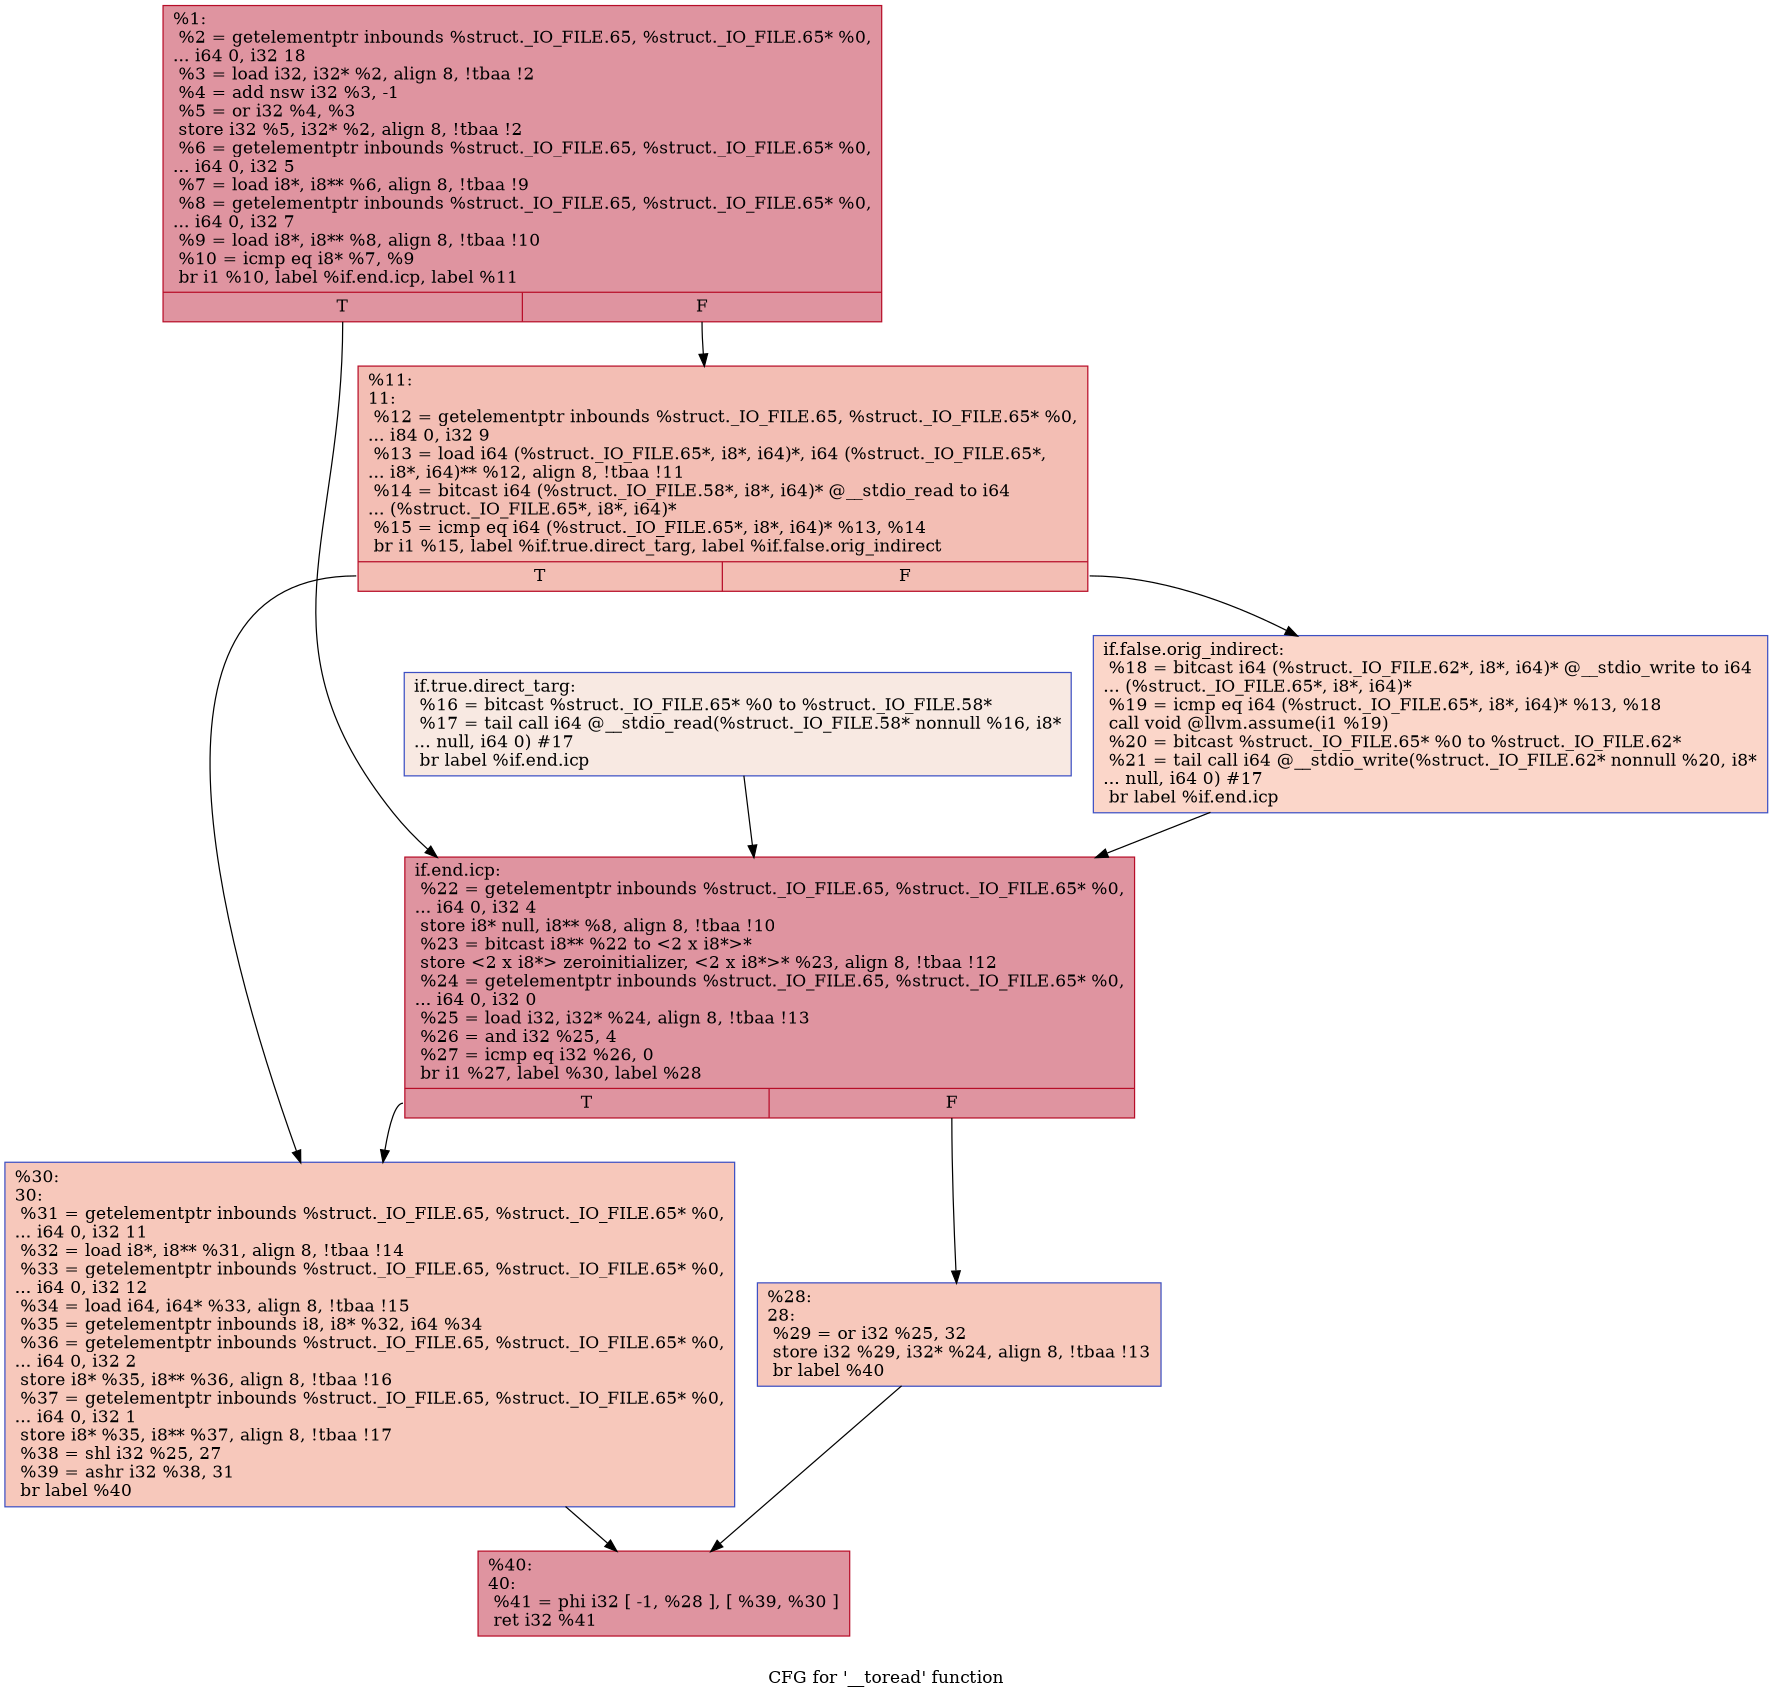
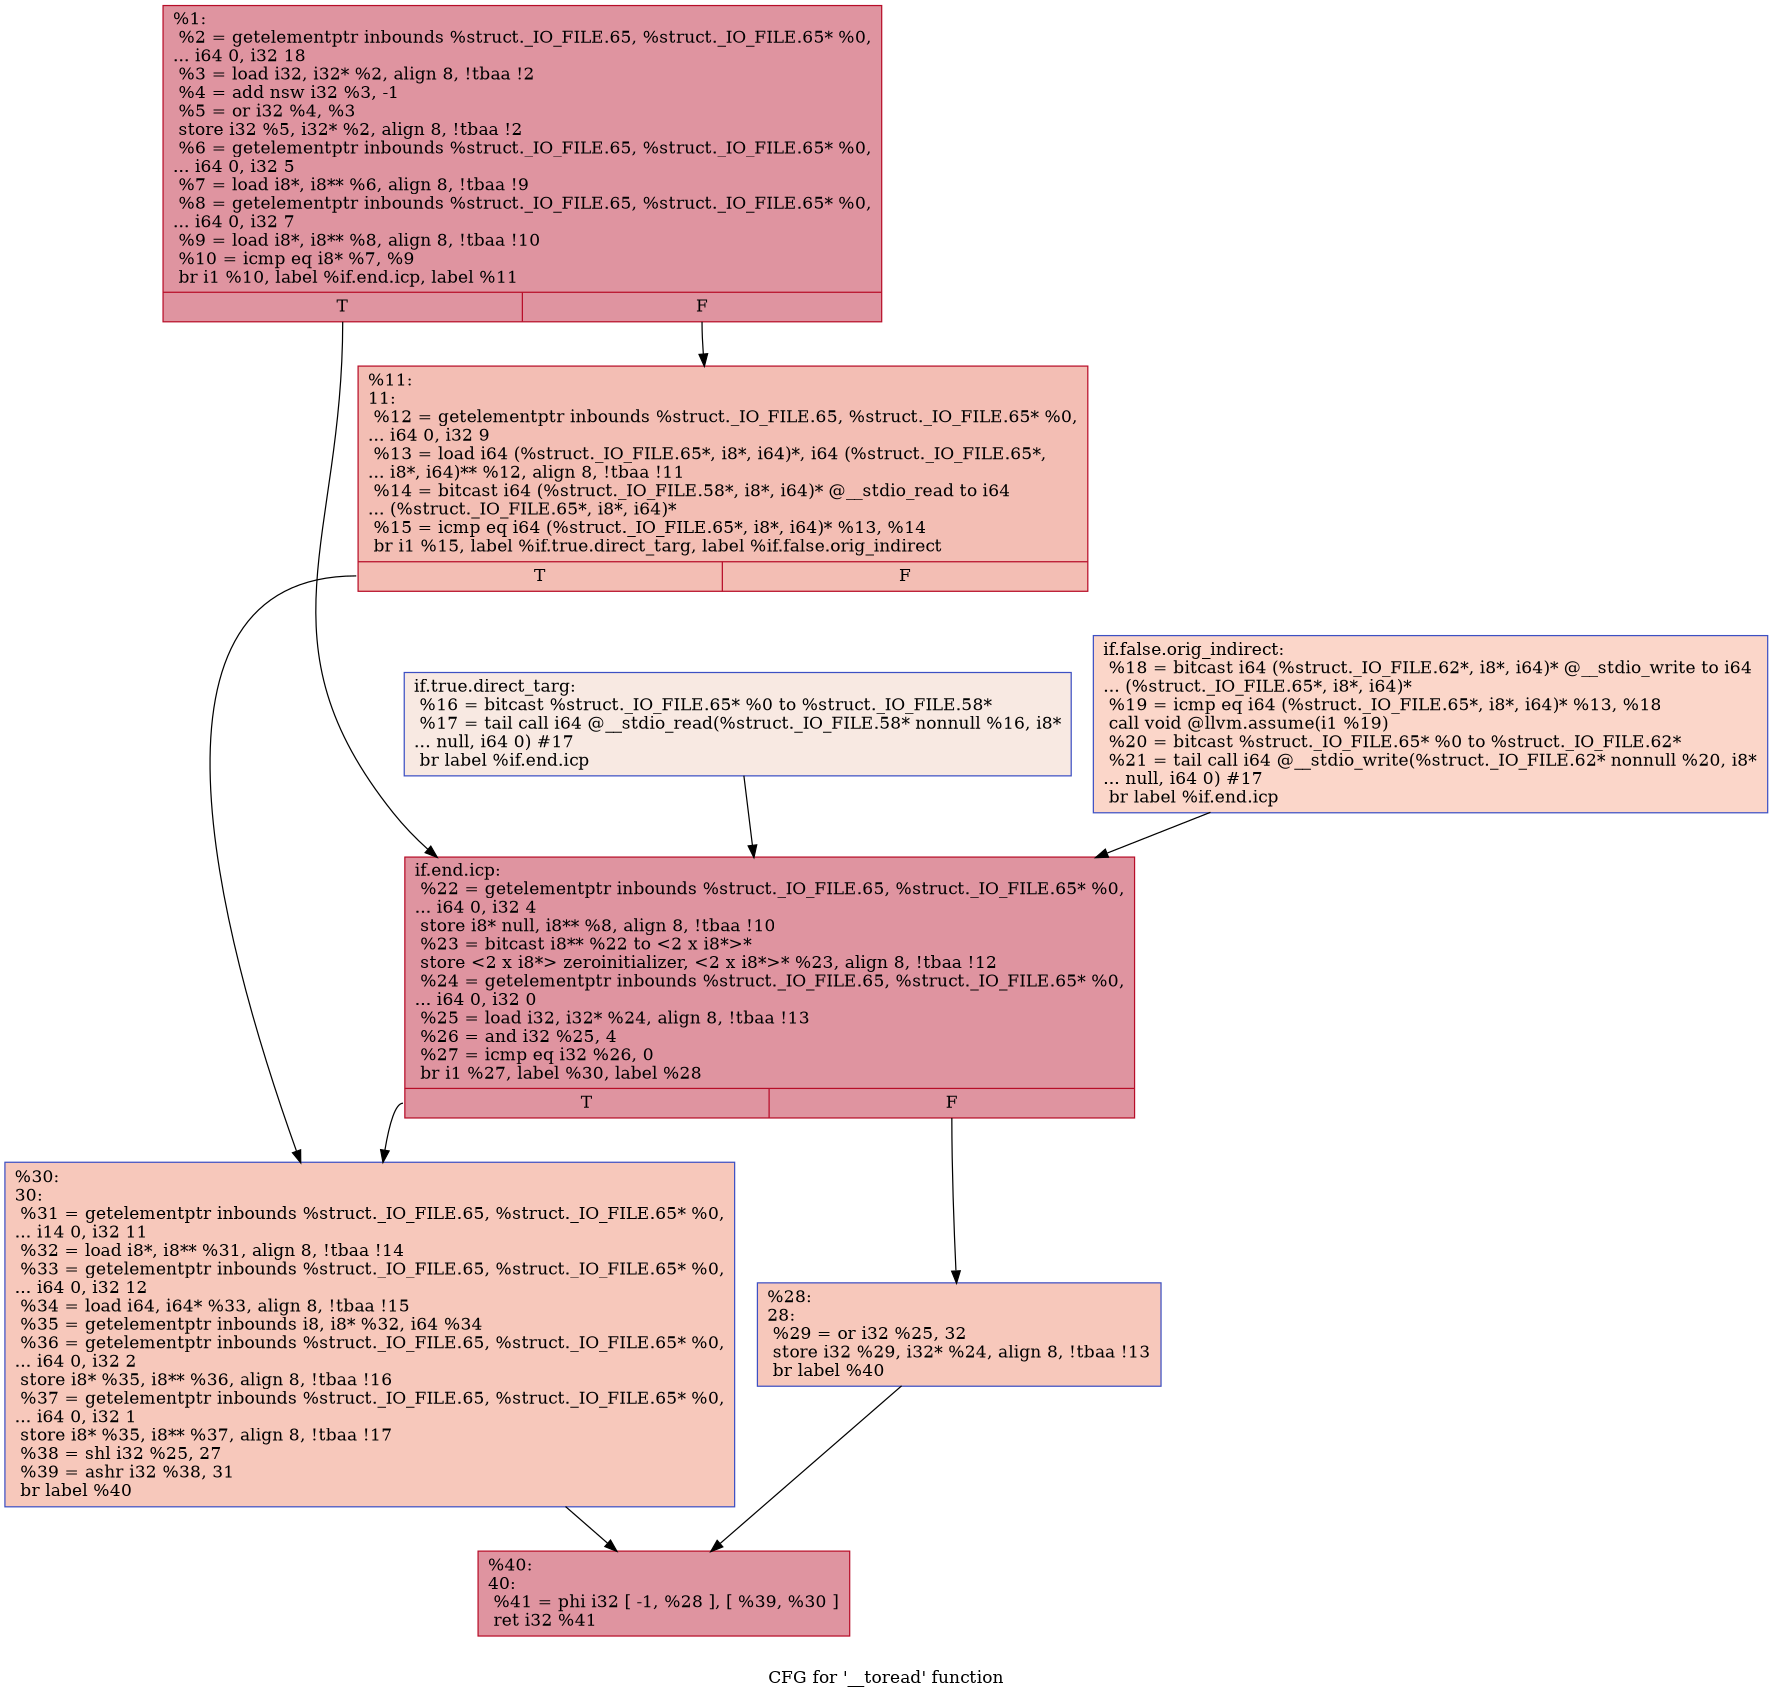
  digraph {
    label="CFG for '__toread' function"
    node [color="#b70d28ff" fillcolor="#b70d2870" shape=record style=filled]
    n1 [label="{%1:\l  %2 = getelementptr inbounds %struct._IO_FILE.65, %struct._IO_FILE.65* %0,\l... i64 0, i32 18\l  %3 = load i32, i32* %2, align 8, !tbaa !2\l  %4 = add nsw i32 %3, -1\l  %5 = or i32 %4, %3\l  store i32 %5, i32* %2, align 8, !tbaa !2\l  %6 = getelementptr inbounds %struct._IO_FILE.65, %struct._IO_FILE.65* %0,\l... i64 0, i32 5\l  %7 = load i8*, i8** %6, align 8, !tbaa !9\l  %8 = getelementptr inbounds %struct._IO_FILE.65, %struct._IO_FILE.65* %0,\l... i64 0, i32 7\l  %9 = load i8*, i8** %8, align 8, !tbaa !10\l  %10 = icmp eq i8* %7, %9\l  br i1 %10, label %if.end.icp, label %11\l|{<s0>T|<s1>F}}"]
    n2 [label="{if.end.icp:                                       \l  %22 = getelementptr inbounds %struct._IO_FILE.65, %struct._IO_FILE.65* %0,\l... i64 0, i32 4\l  store i8* null, i8** %8, align 8, !tbaa !10\l  %23 = bitcast i8** %22 to \<2 x i8*\>*\l  store \<2 x i8*\> zeroinitializer, \<2 x i8*\>* %23, align 8, !tbaa !12\l  %24 = getelementptr inbounds %struct._IO_FILE.65, %struct._IO_FILE.65* %0,\l... i64 0, i32 0\l  %25 = load i32, i32* %24, align 8, !tbaa !13\l  %26 = and i32 %25, 4\l  %27 = icmp eq i32 %26, 0\l  br i1 %27, label %30, label %28\l|{<s0>T|<s1>F}}"]
-   n3 [fillcolor="#e36c5570" label="{%11:\l11:                                               \l  %12 = getelementptr inbounds %struct._IO_FILE.65, %struct._IO_FILE.65* %0,\l... i84 0, i32 9\l  %13 = load i64 (%struct._IO_FILE.65*, i8*, i64)*, i64 (%struct._IO_FILE.65*,\l... i8*, i64)** %12, align 8, !tbaa !11\l  %14 = bitcast i64 (%struct._IO_FILE.58*, i8*, i64)* @__stdio_read to i64\l... (%struct._IO_FILE.65*, i8*, i64)*\l  %15 = icmp eq i64 (%struct._IO_FILE.65*, i8*, i64)* %13, %14\l  br i1 %15, label %if.true.direct_targ, label %if.false.orig_indirect\l|{<s0>T|<s1>F}}"]
-   n4 [color="#3d50c3ff" fillcolor="#ed836670" label="{%30:\l30:                                               \l  %31 = getelementptr inbounds %struct._IO_FILE.65, %struct._IO_FILE.65* %0,\l... i64 0, i32 11\l  %32 = load i8*, i8** %31, align 8, !tbaa !14\l  %33 = getelementptr inbounds %struct._IO_FILE.65, %struct._IO_FILE.65* %0,\l... i64 0, i32 12\l  %34 = load i64, i64* %33, align 8, !tbaa !15\l  %35 = getelementptr inbounds i8, i8* %32, i64 %34\l  %36 = getelementptr inbounds %struct._IO_FILE.65, %struct._IO_FILE.65* %0,\l... i64 0, i32 2\l  store i8* %35, i8** %36, align 8, !tbaa !16\l  %37 = getelementptr inbounds %struct._IO_FILE.65, %struct._IO_FILE.65* %0,\l... i64 0, i32 1\l  store i8* %35, i8** %37, align 8, !tbaa !17\l  %38 = shl i32 %25, 27\l  %39 = ashr i32 %38, 31\l  br label %40\l}"]
+   n3 [fillcolor="#e36c5570" label="{%11:\l11:                                               \l  %12 = getelementptr inbounds %struct._IO_FILE.65, %struct._IO_FILE.65* %0,\l... i64 0, i32 9\l  %13 = load i64 (%struct._IO_FILE.65*, i8*, i64)*, i64 (%struct._IO_FILE.65*,\l... i8*, i64)** %12, align 8, !tbaa !11\l  %14 = bitcast i64 (%struct._IO_FILE.58*, i8*, i64)* @__stdio_read to i64\l... (%struct._IO_FILE.65*, i8*, i64)*\l  %15 = icmp eq i64 (%struct._IO_FILE.65*, i8*, i64)* %13, %14\l  br i1 %15, label %if.true.direct_targ, label %if.false.orig_indirect\l|{<s0>T|<s1>F}}"]
+   n4 [color="#3d50c3ff" fillcolor="#ed836670" label="{%30:\l30:                                               \l  %31 = getelementptr inbounds %struct._IO_FILE.65, %struct._IO_FILE.65* %0,\l... i14 0, i32 11\l  %32 = load i8*, i8** %31, align 8, !tbaa !14\l  %33 = getelementptr inbounds %struct._IO_FILE.65, %struct._IO_FILE.65* %0,\l... i64 0, i32 12\l  %34 = load i64, i64* %33, align 8, !tbaa !15\l  %35 = getelementptr inbounds i8, i8* %32, i64 %34\l  %36 = getelementptr inbounds %struct._IO_FILE.65, %struct._IO_FILE.65* %0,\l... i64 0, i32 2\l  store i8* %35, i8** %36, align 8, !tbaa !16\l  %37 = getelementptr inbounds %struct._IO_FILE.65, %struct._IO_FILE.65* %0,\l... i64 0, i32 1\l  store i8* %35, i8** %37, align 8, !tbaa !17\l  %38 = shl i32 %25, 27\l  %39 = ashr i32 %38, 31\l  br label %40\l}"]
    n5 [color="#3d50c3ff" fillcolor="#ed836670" label="{%28:\l28:                                               \l  %29 = or i32 %25, 32\l  store i32 %29, i32* %24, align 8, !tbaa !13\l  br label %40\l}"]
    n6 [color="#3d50c3ff" fillcolor="#f6a38570" label="{if.false.orig_indirect:                           \l  %18 = bitcast i64 (%struct._IO_FILE.62*, i8*, i64)* @__stdio_write to i64\l... (%struct._IO_FILE.65*, i8*, i64)*\l  %19 = icmp eq i64 (%struct._IO_FILE.65*, i8*, i64)* %13, %18\l  call void @llvm.assume(i1 %19)\l  %20 = bitcast %struct._IO_FILE.65* %0 to %struct._IO_FILE.62*\l  %21 = tail call i64 @__stdio_write(%struct._IO_FILE.62* nonnull %20, i8*\l... null, i64 0) #17\l  br label %if.end.icp\l}"]
    n7 [label="{%40:\l40:                                               \l  %41 = phi i32 [ -1, %28 ], [ %39, %30 ]\l  ret i32 %41\l}"]
    n8 [color="#3d50c3ff" fillcolor="#efcebd70" label="{if.true.direct_targ:                              \l  %16 = bitcast %struct._IO_FILE.65* %0 to %struct._IO_FILE.58*\l  %17 = tail call i64 @__stdio_read(%struct._IO_FILE.58* nonnull %16, i8*\l... null, i64 0) #17\l  br label %if.end.icp\l}"]
    n1 -> n2 [tailport=s0]
    n1 -> n3 [tailport=s1]
    n2 -> n4 [tailport=s0]
    n2 -> n5 [tailport=s1]
    n3 -> n4 [tailport=s0]
-   n3 -> n6 [tailport=s1]
    n4 -> n7
    n5 -> n7
    n6 -> n2
    n8 -> n2
  }
